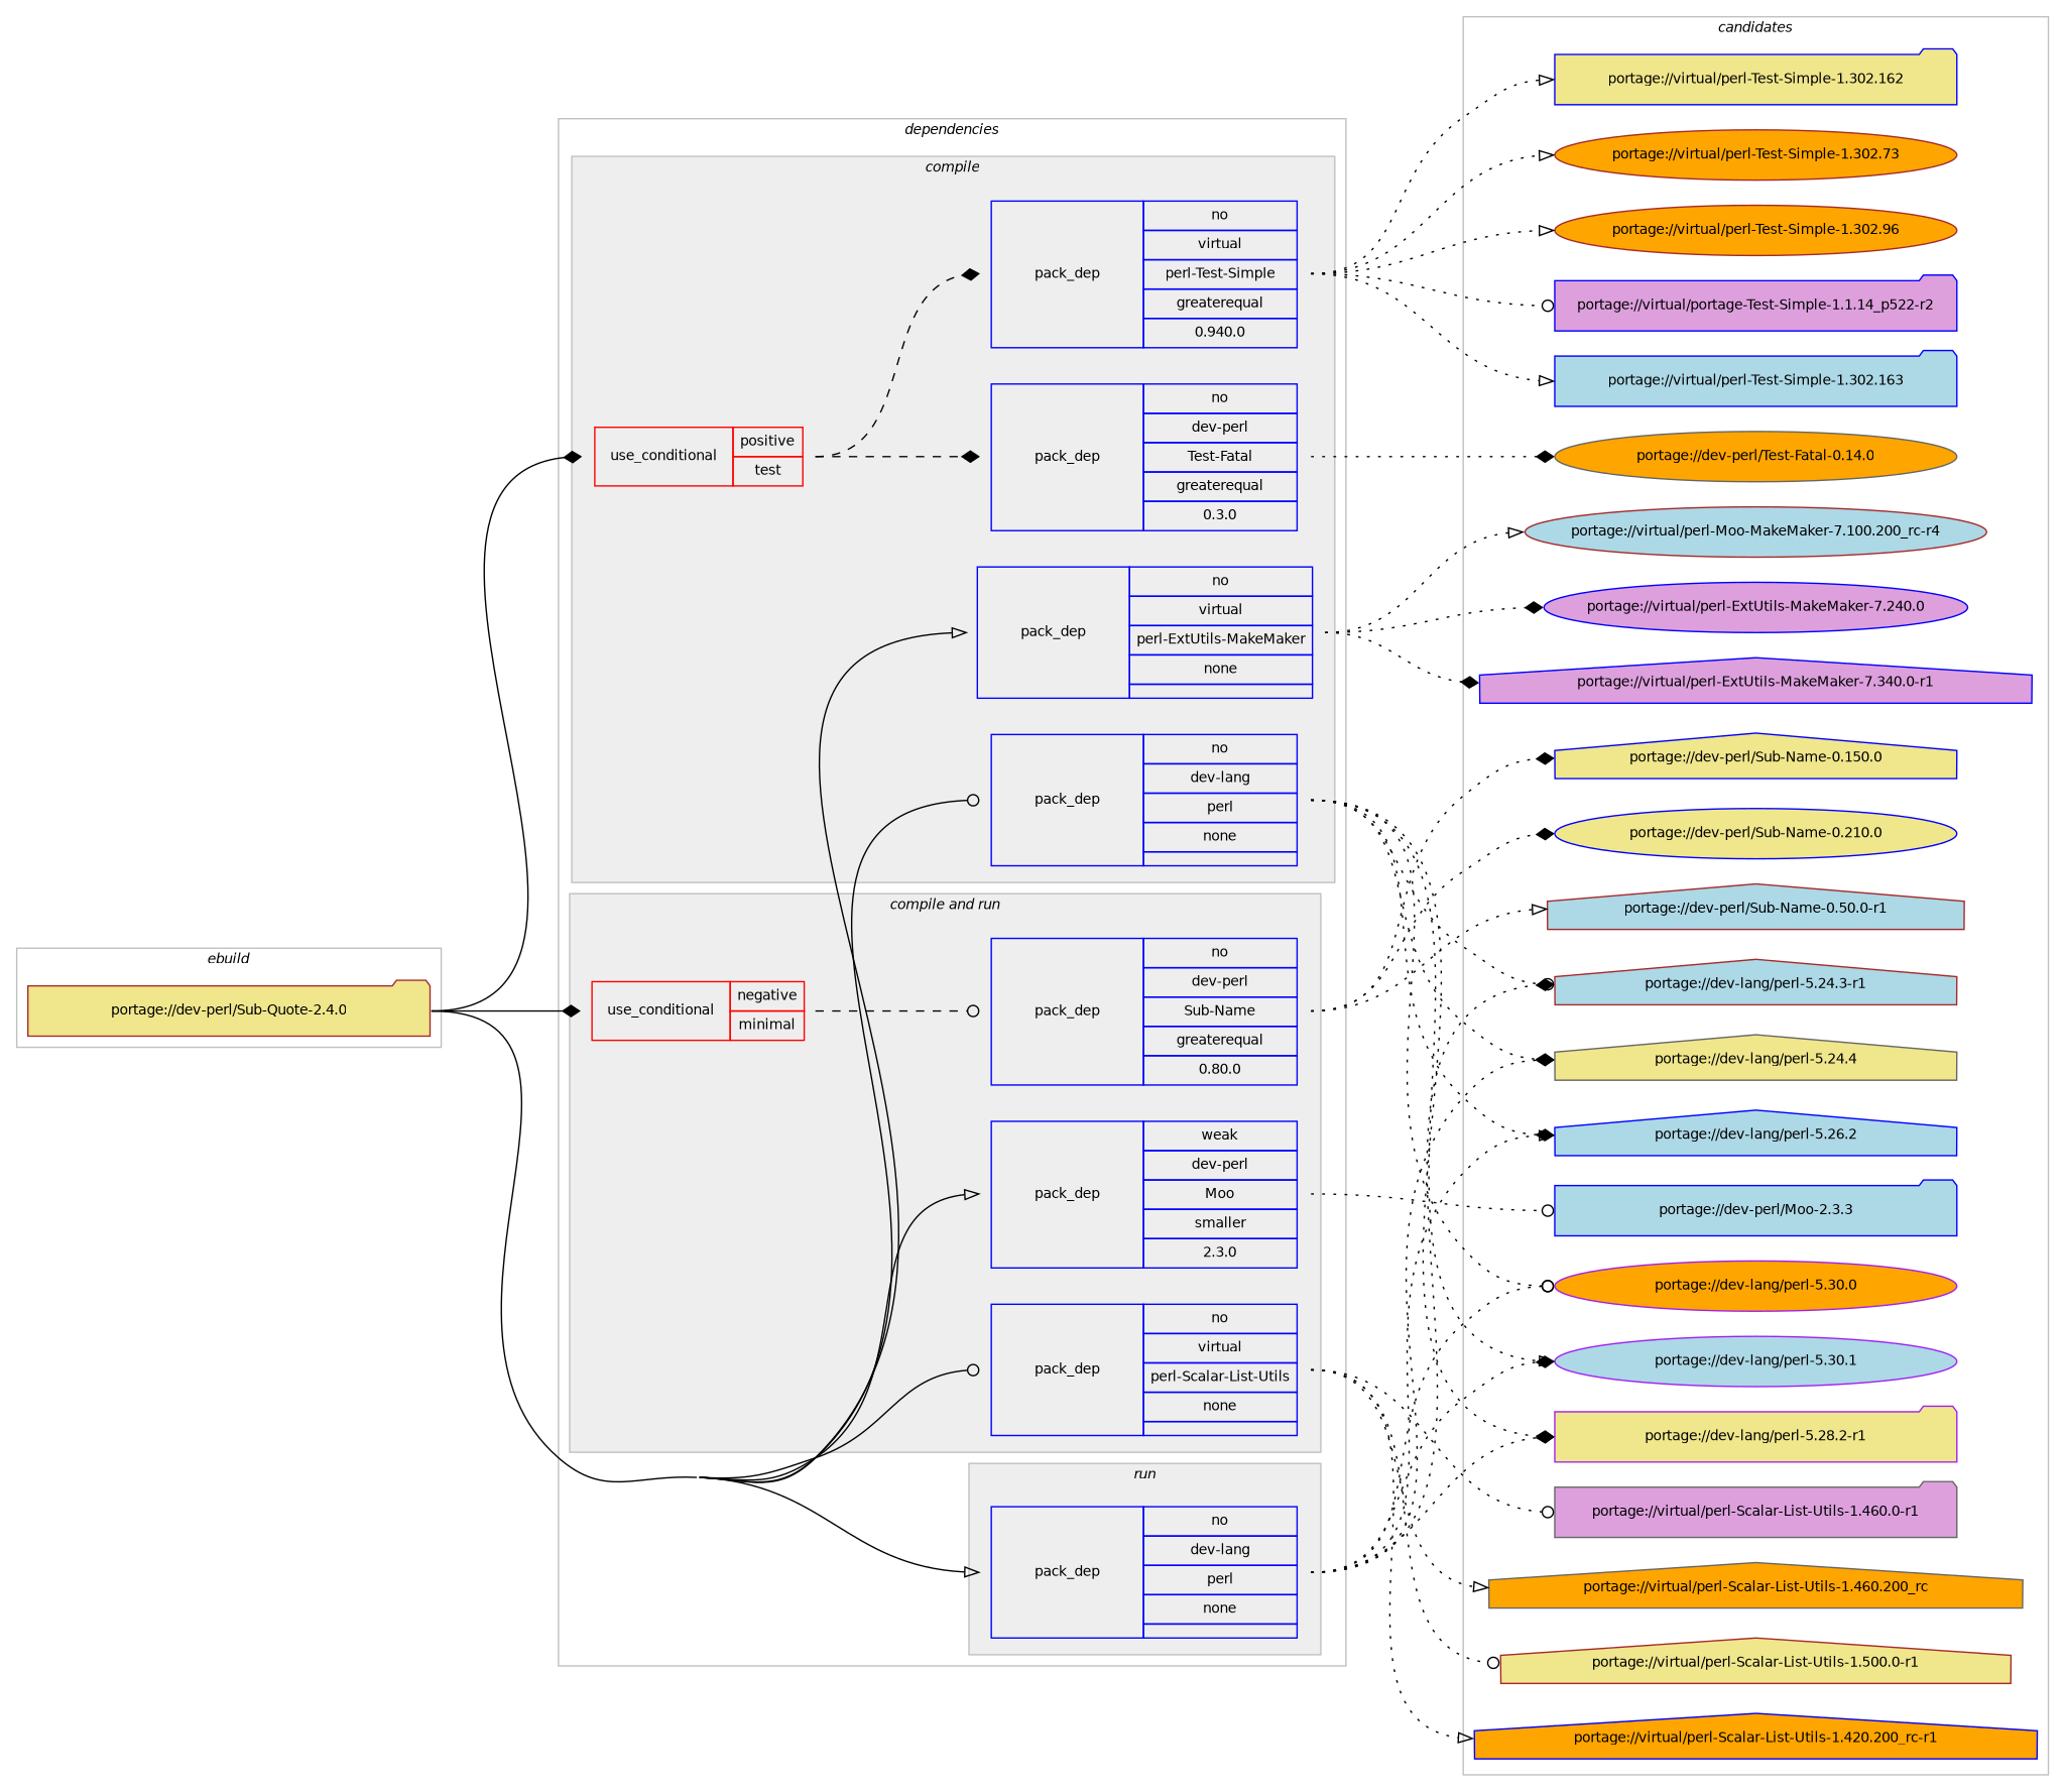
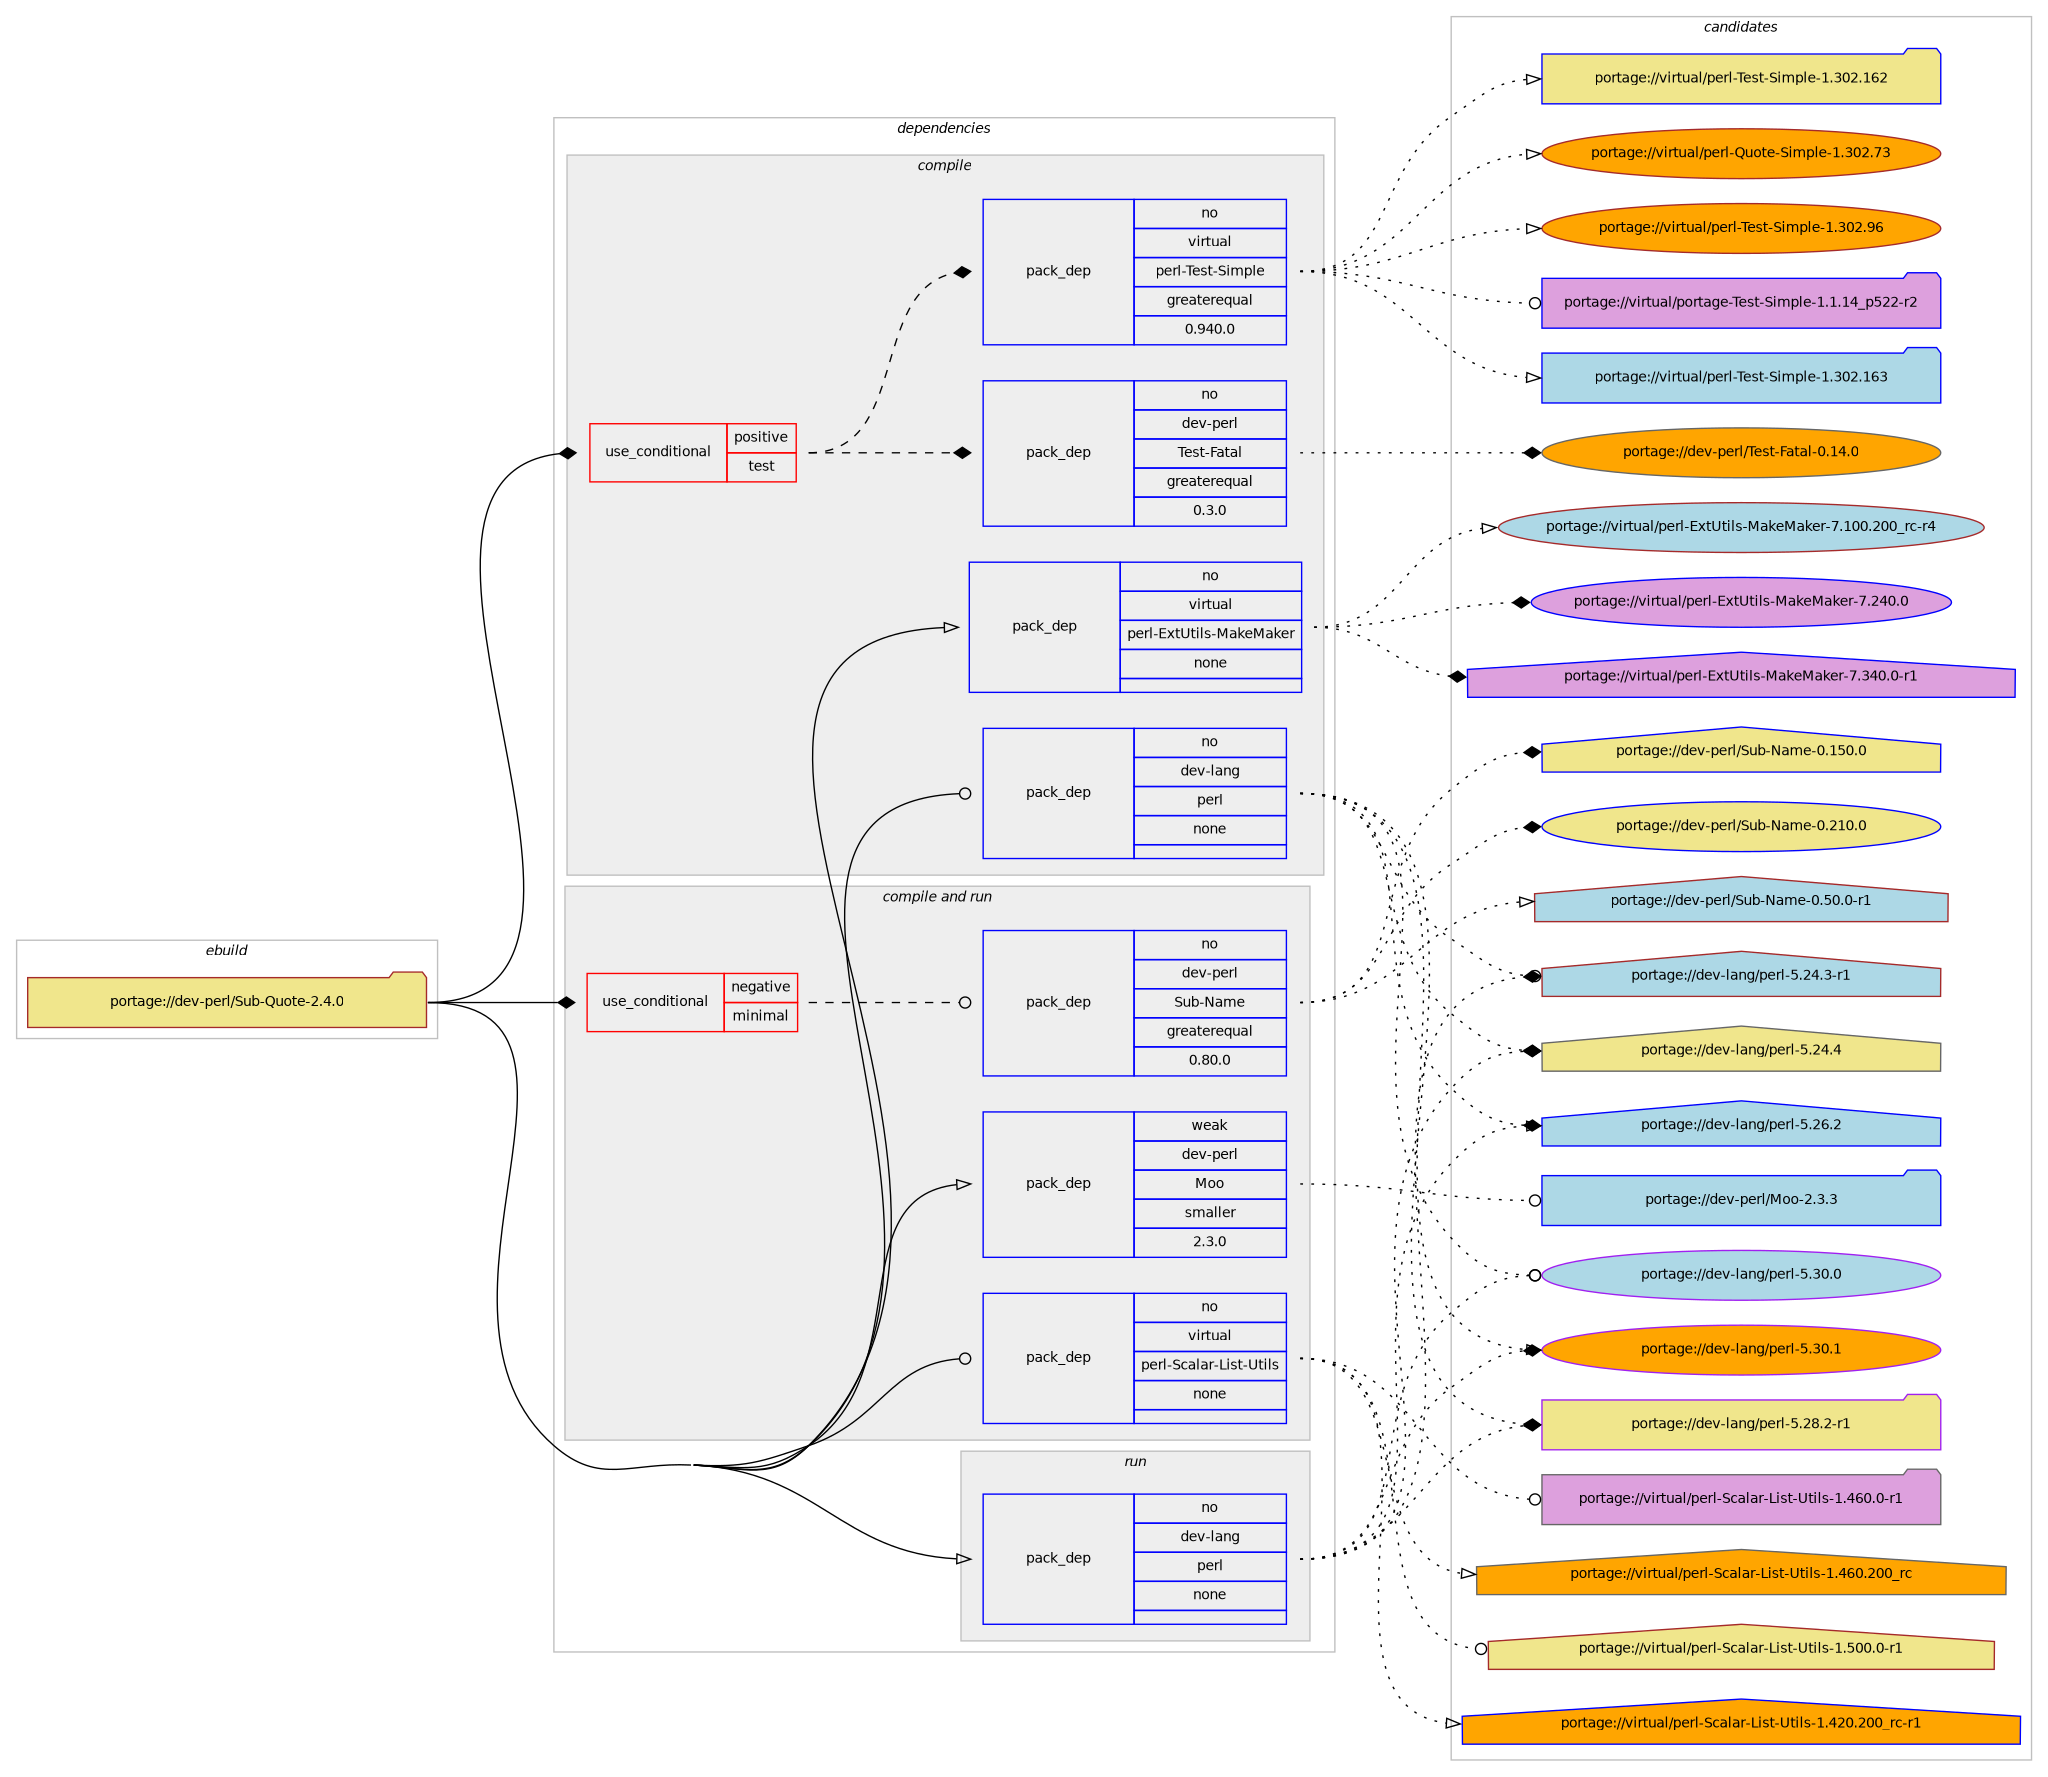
  digraph {
    compound=true
    concentrate=true
    fontname=Helvetica
    fontsize=10
    newrank=true
    rankdir=LR
    ranksep=1.5
    node [color=blue fontname=Helvetica fontsize=10 shape=none style=filled]
    edge [arrowhead=diamond headport=w style=dotted tailport=e weight=100]
    n1 [color=brown fillcolor=khaki label="portage://dev-perl/Sub-Quote-2.4.0" shape=folder width=4]
    n2 [label=<<TABLE BORDER="0" CELLBORDER="1" CELLSPACING="0" CELLPADDING="4" WIDTH="220"><TR><TD ROWSPAN="6" CELLPADDING="30">pack_dep</TD></TR><TR><TD WIDTH="110">no</TD></TR><TR><TD>dev-perl</TD></TR><TR><TD>Test-Fatal</TD></TR><TR><TD>greaterequal</TD></TR><TR><TD>0.3.0</TD></TR></TABLE>> style=""]
    n3 [label=<<TABLE BORDER="0" CELLBORDER="1" CELLSPACING="0" CELLPADDING="4" WIDTH="220"><TR><TD ROWSPAN="6" CELLPADDING="30">pack_dep</TD></TR><TR><TD WIDTH="110">no</TD></TR><TR><TD>virtual</TD></TR><TR><TD>perl-Test-Simple</TD></TR><TR><TD>greaterequal</TD></TR><TR><TD>0.940.0</TD></TR></TABLE>> style=""]
    n4 [color=red label=<<TABLE BORDER="0" CELLBORDER="1" CELLSPACING="0" CELLPADDING="4"><TR><TD ROWSPAN="3" CELLPADDING="10">use_conditional</TD></TR><TR><TD>positive</TD></TR><TR><TD>test</TD></TR></TABLE>> style=""]
    n5 [label=<<TABLE BORDER="0" CELLBORDER="1" CELLSPACING="0" CELLPADDING="4" WIDTH="220"><TR><TD ROWSPAN="6" CELLPADDING="30">pack_dep</TD></TR><TR><TD WIDTH="110">no</TD></TR><TR><TD>dev-lang</TD></TR><TR><TD>perl</TD></TR><TR><TD>none</TD></TR><TR><TD></TD></TR></TABLE>> style=""]
    n6 [label=<<TABLE BORDER="0" CELLBORDER="1" CELLSPACING="0" CELLPADDING="4" WIDTH="220"><TR><TD ROWSPAN="6" CELLPADDING="30">pack_dep</TD></TR><TR><TD WIDTH="110">no</TD></TR><TR><TD>virtual</TD></TR><TR><TD>perl-ExtUtils-MakeMaker</TD></TR><TR><TD>none</TD></TR><TR><TD></TD></TR></TABLE>> style=""]
    n7 [label=<<TABLE BORDER="0" CELLBORDER="1" CELLSPACING="0" CELLPADDING="4" WIDTH="220"><TR><TD ROWSPAN="6" CELLPADDING="30">pack_dep</TD></TR><TR><TD WIDTH="110">no</TD></TR><TR><TD>dev-perl</TD></TR><TR><TD>Sub-Name</TD></TR><TR><TD>greaterequal</TD></TR><TR><TD>0.80.0</TD></TR></TABLE>> style=""]
    n8 [color=red label=<<TABLE BORDER="0" CELLBORDER="1" CELLSPACING="0" CELLPADDING="4"><TR><TD ROWSPAN="3" CELLPADDING="10">use_conditional</TD></TR><TR><TD>negative</TD></TR><TR><TD>minimal</TD></TR></TABLE>> style=""]
    n9 [label=<<TABLE BORDER="0" CELLBORDER="1" CELLSPACING="0" CELLPADDING="4" WIDTH="220"><TR><TD ROWSPAN="6" CELLPADDING="30">pack_dep</TD></TR><TR><TD WIDTH="110">no</TD></TR><TR><TD>virtual</TD></TR><TR><TD>perl-Scalar-List-Utils</TD></TR><TR><TD>none</TD></TR><TR><TD></TD></TR></TABLE>> style=""]
    n10 [label=<<TABLE BORDER="0" CELLBORDER="1" CELLSPACING="0" CELLPADDING="4" WIDTH="220"><TR><TD ROWSPAN="6" CELLPADDING="30">pack_dep</TD></TR><TR><TD WIDTH="110">weak</TD></TR><TR><TD>dev-perl</TD></TR><TR><TD>Moo</TD></TR><TR><TD>smaller</TD></TR><TR><TD>2.3.0</TD></TR></TABLE>> style=""]
    n11 [label=<<TABLE BORDER="0" CELLBORDER="1" CELLSPACING="0" CELLPADDING="4" WIDTH="220"><TR><TD ROWSPAN="6" CELLPADDING="30">pack_dep</TD></TR><TR><TD WIDTH="110">no</TD></TR><TR><TD>dev-lang</TD></TR><TR><TD>perl</TD></TR><TR><TD>none</TD></TR><TR><TD></TD></TR></TABLE>> style=""]
    n12 [color=gray40 fillcolor=orange label="portage://dev-perl/Test-Fatal-0.14.0" shape=ellipse width=4]
    n13 [fillcolor=plum label="portage://virtual/portage-Test-Simple-1.1.14_p522-r2" shape=folder width=4]
    n14 [fillcolor=lightblue label="portage://virtual/perl-Test-Simple-1.302.163" shape=folder width=4]
    n15 [fillcolor=khaki label="portage://virtual/perl-Test-Simple-1.302.162" shape=folder width=4]
-   n16 [color=brown fillcolor=orange label="portage://virtual/perl-Test-Simple-1.302.73" shape=ellipse width=4]
+   n16 [color=brown fillcolor=orange label="portage://virtual/perl-Quote-Simple-1.302.73" shape=ellipse width=4]
    n17 [color=brown fillcolor=orange label="portage://virtual/perl-Test-Simple-1.302.96" shape=ellipse width=4]
    n18 [color=brown fillcolor=lightblue label="portage://dev-lang/perl-5.24.3-r1" shape=house width=4]
    n19 [color=gray40 fillcolor=khaki label="portage://dev-lang/perl-5.24.4" shape=house width=4]
    n20 [fillcolor=lightblue label="portage://dev-lang/perl-5.26.2" shape=house width=4]
    n21 [color=purple fillcolor=khaki label="portage://dev-lang/perl-5.28.2-r1" shape=folder width=4]
-   n22 [color=purple fillcolor=orange label="portage://dev-lang/perl-5.30.0" shape=ellipse width=4]
-   n23 [color=purple fillcolor=lightblue label="portage://dev-lang/perl-5.30.1" shape=ellipse width=4]
-   n24 [color=brown fillcolor=lightblue label="portage://virtual/perl-Moo-MakeMaker-7.100.200_rc-r4" shape=ellipse width=4]
+   n22 [color=purple fillcolor=lightblue label="portage://dev-lang/perl-5.30.0" shape=ellipse width=4]
+   n23 [color=purple fillcolor=orange label="portage://dev-lang/perl-5.30.1" shape=ellipse width=4]
+   n24 [color=brown fillcolor=lightblue label="portage://virtual/perl-ExtUtils-MakeMaker-7.100.200_rc-r4" shape=ellipse width=4]
    n25 [fillcolor=plum label="portage://virtual/perl-ExtUtils-MakeMaker-7.240.0" shape=ellipse width=4]
    n26 [fillcolor=plum label="portage://virtual/perl-ExtUtils-MakeMaker-7.340.0-r1" shape=house width=4]
    n27 [fillcolor=khaki label="portage://dev-perl/Sub-Name-0.150.0" shape=house width=4]
    n28 [fillcolor=khaki label="portage://dev-perl/Sub-Name-0.210.0" shape=ellipse width=4]
    n29 [color=brown fillcolor=lightblue label="portage://dev-perl/Sub-Name-0.50.0-r1" shape=house width=4]
    n30 [fillcolor=orange label="portage://virtual/perl-Scalar-List-Utils-1.420.200_rc-r1" shape=house width=4]
    n31 [color=gray40 fillcolor=plum label="portage://virtual/perl-Scalar-List-Utils-1.460.0-r1" shape=folder width=4]
    n32 [color=gray40 fillcolor=orange label="portage://virtual/perl-Scalar-List-Utils-1.460.200_rc" shape=house width=4]
    n33 [color=brown fillcolor=khaki label="portage://virtual/perl-Scalar-List-Utils-1.500.0-r1" shape=house width=4]
    n34 [fillcolor=lightblue label="portage://dev-perl/Moo-2.3.3" shape=folder width=4]
    subgraph cluster_1 {
      color=gray
      label=<<i>dependencies</i>>
      subgraph cluster_2 {
        color=gray
        fillcolor="#eeeeee"
        label=<<i>compile</i>>
        style=filled
        subgraph sub_3 {
          color=gray
          fillcolor="#eeeeee"
          label=<<i>compile</i>>
          style=filled
          n4
          subgraph sub_4 {
            color=gray
            fillcolor="#eeeeee"
            label=<<i>compile</i>>
            style=filled
            n2
          }
          subgraph sub_5 {
            color=gray
            fillcolor="#eeeeee"
            label=<<i>compile</i>>
            style=filled
            n3
          }
        }
        subgraph sub_6 {
          color=gray
          fillcolor="#eeeeee"
          label=<<i>compile</i>>
          style=filled
          n5
        }
        subgraph sub_7 {
          color=gray
          fillcolor="#eeeeee"
          label=<<i>compile</i>>
          style=filled
          n6
        }
      }
      subgraph cluster_8 {
        color=gray
        fillcolor="#eeeeee"
        label=<<i>compile and run</i>>
        style=filled
        subgraph sub_9 {
          color=gray
          fillcolor="#eeeeee"
          label=<<i>compile and run</i>>
          style=filled
          n8
          subgraph sub_10 {
            color=gray
            fillcolor="#eeeeee"
            label=<<i>compile and run</i>>
            style=filled
            n7
          }
        }
        subgraph sub_11 {
          color=gray
          fillcolor="#eeeeee"
          label=<<i>compile and run</i>>
          style=filled
          n9
        }
        subgraph sub_12 {
          color=gray
          fillcolor="#eeeeee"
          label=<<i>compile and run</i>>
          style=filled
          n10
        }
      }
      subgraph cluster_13 {
        color=gray
        fillcolor="#eeeeee"
        label=<<i>run</i>>
        style=filled
        subgraph sub_14 {
          color=gray
          fillcolor="#eeeeee"
          label=<<i>run</i>>
          style=filled
          n11
        }
      }
    }
    subgraph cluster_15 {
      color=gray
      label=<<i>ebuild</i>>
      rank=same
      n1
    }
    subgraph cluster_16 {
      color=gray
      label=<<i>candidates</i>>
      rank=same
      subgraph sub_17 {
        color=black
        label=<<i>candidates</i>>
        nodesep=1
        rank=same
        n12
      }
      subgraph sub_18 {
        color=black
        label=<<i>candidates</i>>
        nodesep=1
        rank=same
        n13
        n14
        n15
        n16
        n17
      }
      subgraph sub_19 {
        color=black
        label=<<i>candidates</i>>
        nodesep=1
        rank=same
        n18
        n19
        n20
        n21
        n22
        n23
      }
      subgraph sub_20 {
        color=black
        label=<<i>candidates</i>>
        nodesep=1
        rank=same
        n24
        n25
        n26
      }
      subgraph sub_21 {
        color=black
        label=<<i>candidates</i>>
        nodesep=1
        rank=same
        n27
        n28
        n29
      }
      subgraph sub_22 {
        color=black
        label=<<i>candidates</i>>
        nodesep=1
        rank=same
        n30
        n31
        n32
        n33
      }
      subgraph sub_23 {
        color=black
        label=<<i>candidates</i>>
        nodesep=1
        rank=same
        n34
      }
      subgraph sub_24 {
        color=black
        label=<<i>candidates</i>>
        nodesep=1
        rank=same
        n18
        n19
        n20
        n21
        n22
        n23
      }
    }
    n1 -> n4 [style=solid weight=20]
    n1 -> n5 [arrowhead=odot style=solid weight=20]
    n1 -> n6 [arrowhead=onormal style=solid weight=20]
    n1 -> n8 [style=solid weight=20]
    n1 -> n9 [arrowhead=odot style=solid weight=20]
    n1 -> n10 [arrowhead=onormal style=solid weight=20]
    n1 -> n11 [arrowhead=onormal style=solid weight=20]
    n2 -> n12
    n3 -> n13 [arrowhead=odot]
    n3 -> n14 [arrowhead=onormal]
    n3 -> n15 [arrowhead=onormal]
    n3 -> n16 [arrowhead=onormal]
    n3 -> n17 [arrowhead=onormal]
    n4 -> n2 [style=dashed weight=20]
    n4 -> n3 [style=dashed weight=20]
    n5 -> n18 [arrowhead=odot]
    n5 -> n19
    n5 -> n20
    n5 -> n21
    n5 -> n22 [arrowhead=odot]
    n5 -> n23 [arrowhead=onormal]
    n6 -> n24 [arrowhead=onormal]
    n6 -> n25
    n6 -> n26
    n7 -> n27
    n7 -> n28
    n7 -> n29 [arrowhead=onormal]
    n8 -> n7 [arrowhead=odot style=dashed weight=20]
    n9 -> n30 [arrowhead=onormal]
    n9 -> n31 [arrowhead=odot]
    n9 -> n32 [arrowhead=onormal]
    n9 -> n33 [arrowhead=odot]
    n10 -> n34 [arrowhead=odot]
    n11 -> n18
    n11 -> n19
    n11 -> n20 [arrowhead=onormal]
    n11 -> n21
    n11 -> n22 [arrowhead=odot]
    n11 -> n23
  }
